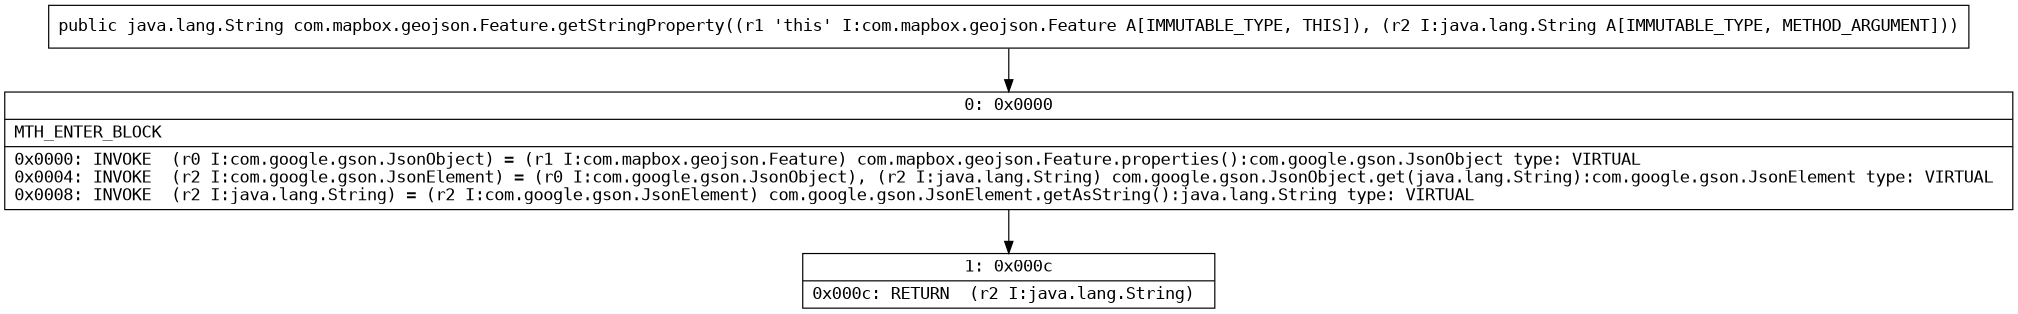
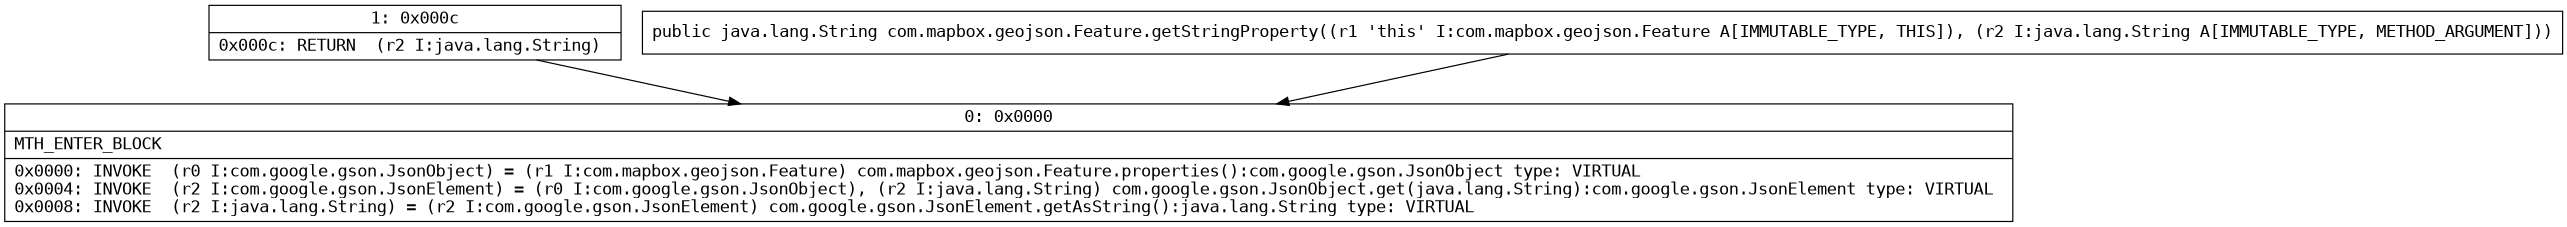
  digraph {
    fontname="DejaVu Sans Mono"
    node [shape=record fontname="DejaVu Sans Mono"]
    edge [fontname="DejaVu Sans Mono"]
    n1 [label="{0\:\ 0x0000|MTH_ENTER_BLOCK\l|0x0000: INVOKE  (r0 I:com.google.gson.JsonObject) = (r1 I:com.mapbox.geojson.Feature) com.mapbox.geojson.Feature.properties():com.google.gson.JsonObject type: VIRTUAL \l0x0004: INVOKE  (r2 I:com.google.gson.JsonElement) = (r0 I:com.google.gson.JsonObject), (r2 I:java.lang.String) com.google.gson.JsonObject.get(java.lang.String):com.google.gson.JsonElement type: VIRTUAL \l0x0008: INVOKE  (r2 I:java.lang.String) = (r2 I:com.google.gson.JsonElement) com.google.gson.JsonElement.getAsString():java.lang.String type: VIRTUAL \l}"]
    n2 [label="{1\:\ 0x000c|0x000c: RETURN  (r2 I:java.lang.String) \l}"]
    n3 [label="{public java.lang.String com.mapbox.geojson.Feature.getStringProperty((r1 'this' I:com.mapbox.geojson.Feature A[IMMUTABLE_TYPE, THIS]), (r2 I:java.lang.String A[IMMUTABLE_TYPE, METHOD_ARGUMENT])) }"]
-   n1 -> n2
+   n2 -> n1
    n3 -> n1
  }
